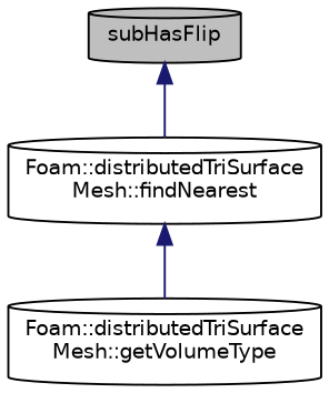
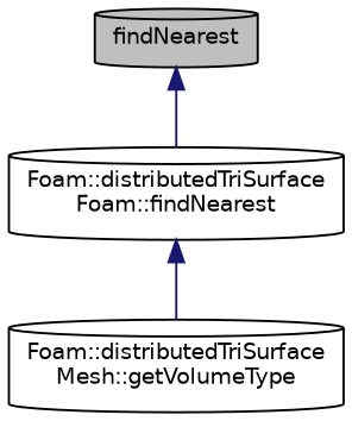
  digraph {
    rankdir=TB
    node [color=black fontname=Helvetica fontsize=10 shape=cylinder]
    edge [color=midnightblue dir=back fontname=Helvetica fontsize=10 labelfontname=Helvetica labelfontsize=10 style=solid]
-   n1 [fillcolor=grey75 fontcolor=black height=0.2 label=subHasFlip style=filled width=0.4]
-   n2 [height=0.2 label="Foam::distributedTriSurface\lMesh::findNearest" width=0.4]
+   n1 [fillcolor=grey75 fontcolor=black height=0.2 label=findNearest style=filled width=0.4]
+   n2 [height=0.2 label="Foam::distributedTriSurface\lFoam::findNearest" width=0.4]
    n3 [height=0.2 label="Foam::distributedTriSurface\lMesh::getVolumeType" width=0.4]
    n1 -> n2
    n2 -> n3
  }
